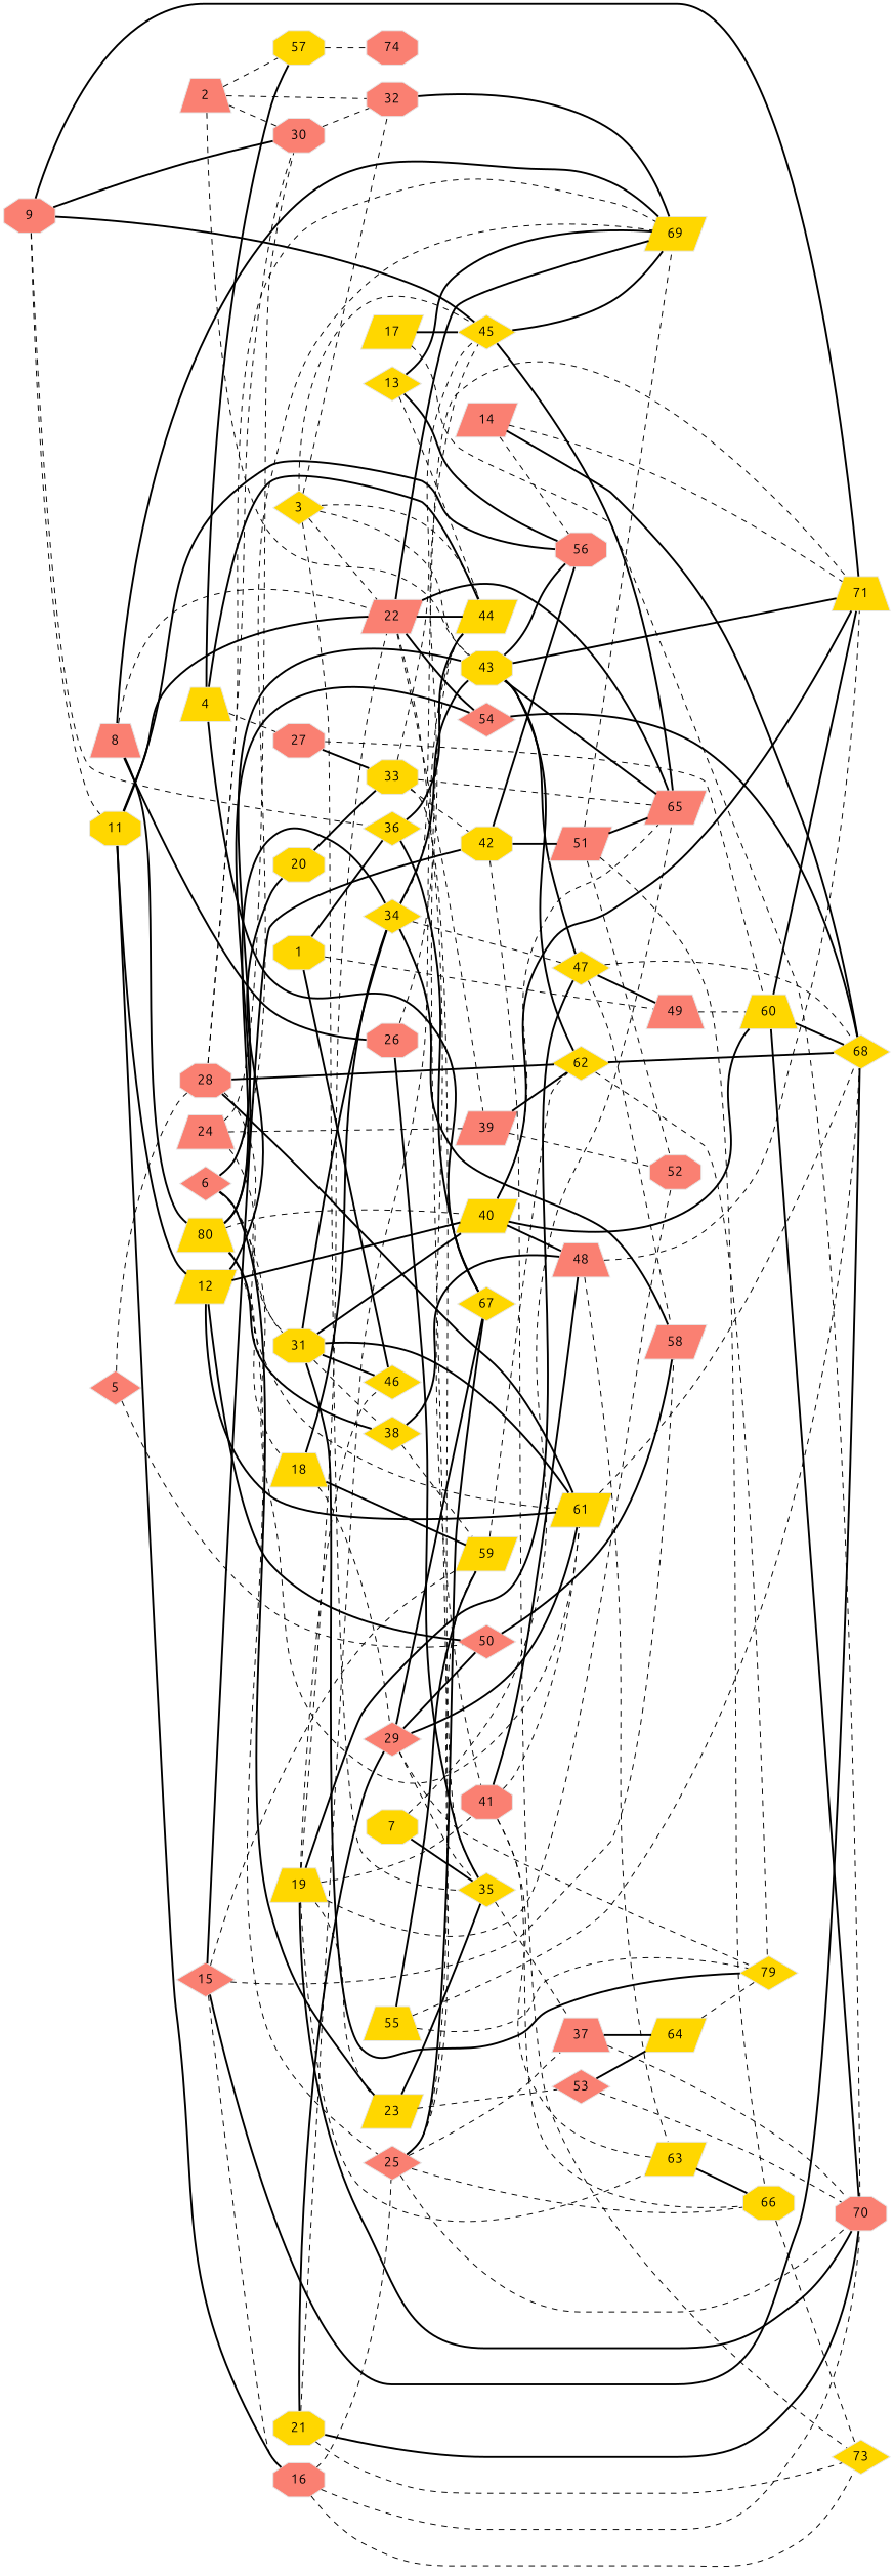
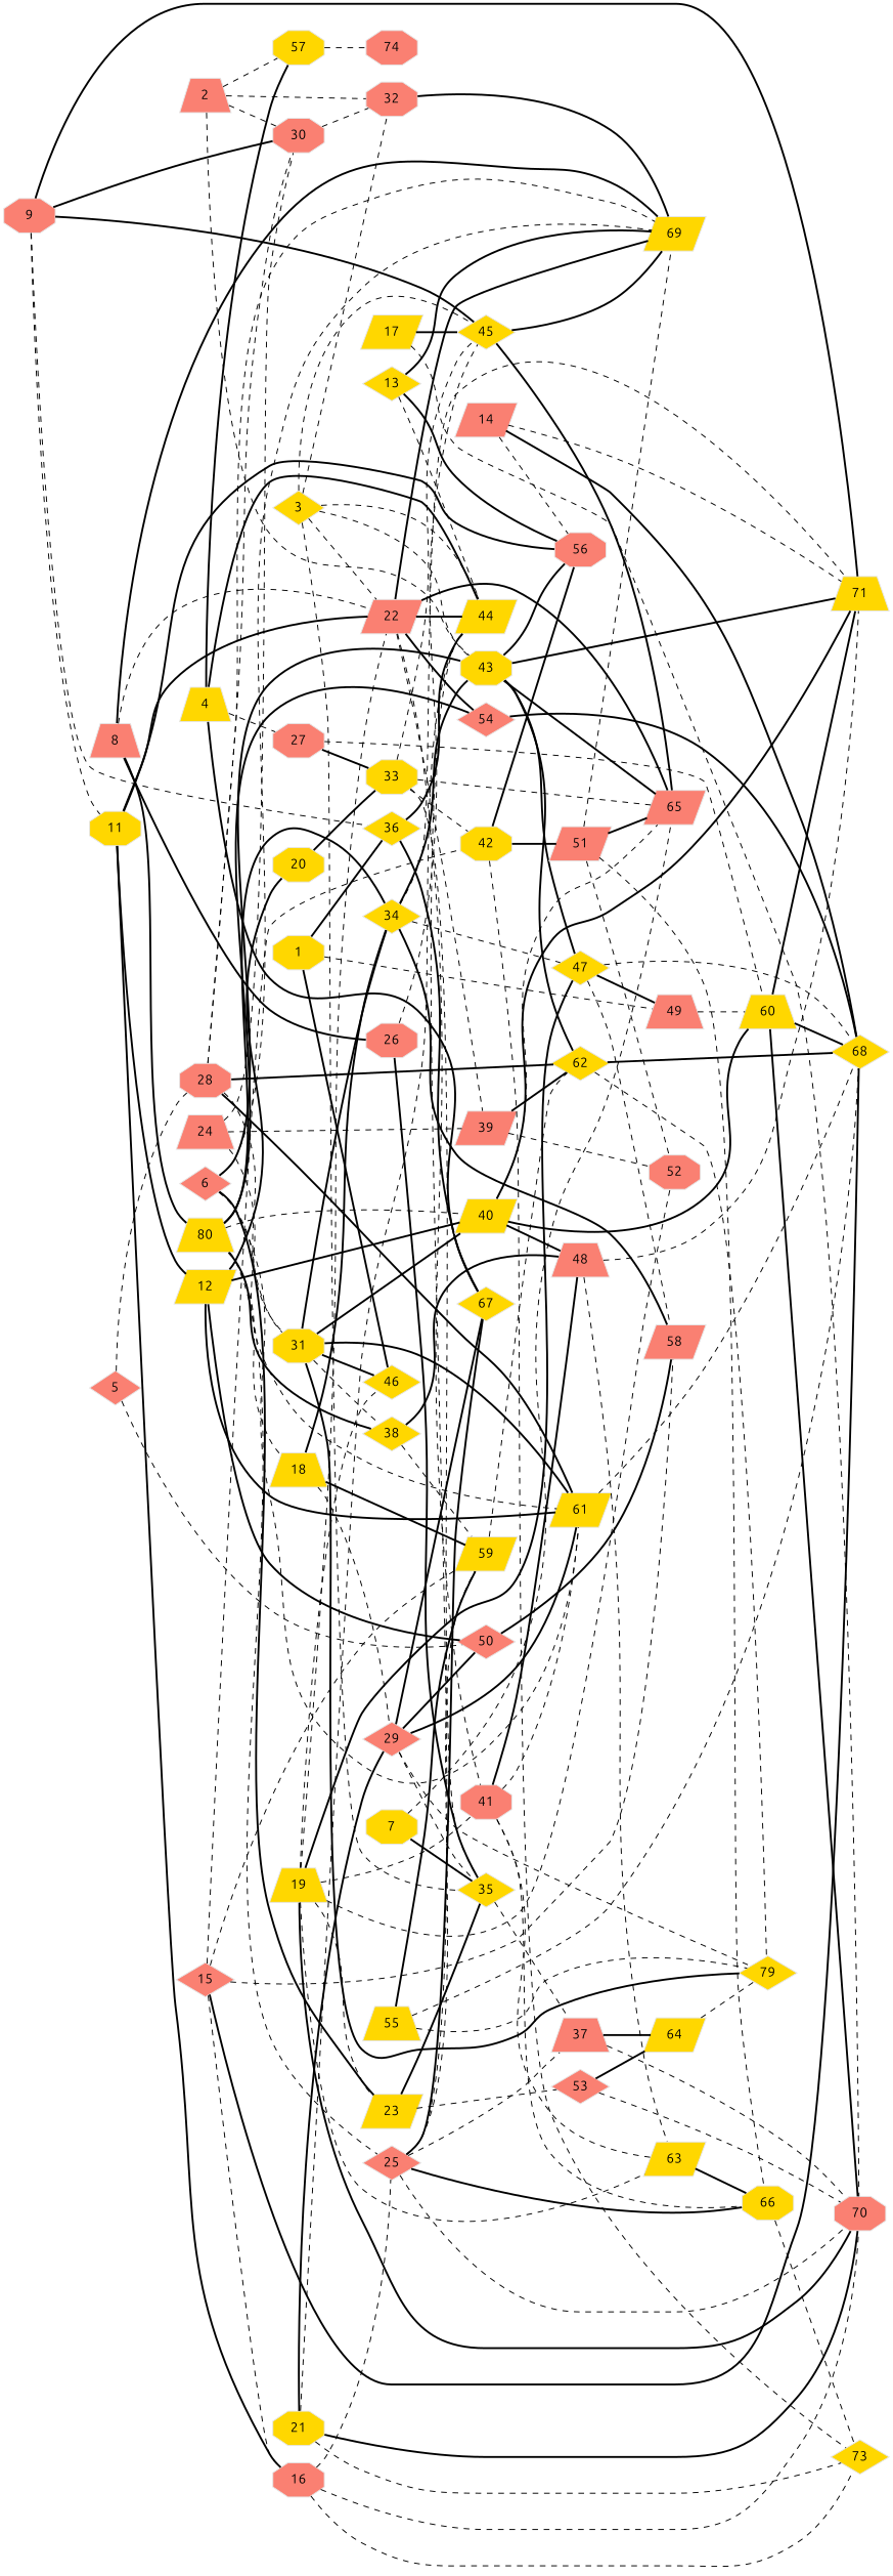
  graph {
    fontname=Ubuntu
    rankdir=LR
    node [color=gray90 fillcolor=gold fontname=Ubuntu shape=octagon style=filled]
    edge [fontname=Ubuntu style=dashed weight=1.0]
    36 [shape=diamond]
    1
    46 [shape=diamond]
    49 [fillcolor=salmon shape=trapezium]
    44 [shape=parallelogram]
    67 [shape=diamond]
    60 [shape=trapezium]
    2 [fillcolor=salmon shape=trapezium]
    30 [fillcolor=salmon]
    32 [fillcolor=salmon]
    43
    57
    69 [shape=parallelogram]
    65 [fillcolor=salmon shape=parallelogram]
    71 [shape=trapezium]
    56 [fillcolor=salmon]
    47 [shape=diamond]
    62 [shape=diamond]
    74 [fillcolor=salmon]
    3 [shape=diamond]
    22 [fillcolor=salmon shape=parallelogram]
    35 [shape=diamond]
    45 [shape=diamond]
    54 [fillcolor=salmon shape=diamond]
    41 [fillcolor=salmon]
    39 [fillcolor=salmon shape=parallelogram]
    37 [fillcolor=salmon shape=trapezium]
    4 [shape=trapezium]
    27 [fillcolor=salmon]
    33
    5 [fillcolor=salmon shape=diamond]
    28 [fillcolor=salmon]
    50 [fillcolor=salmon shape=diamond]
    31
    61 [shape=parallelogram]
    58 [fillcolor=salmon shape=parallelogram]
    6 [fillcolor=salmon shape=diamond]
    23 [shape=parallelogram]
    53 [fillcolor=salmon shape=diamond]
    34 [shape=diamond]
    38 [shape=diamond]
    40 [shape=parallelogram]
    n43 [label=79 shape=diamond]
    68 [shape=diamond]
    7
    8 [fillcolor=salmon shape=trapezium]
    n47 [label=80 shape=trapezium]
    26 [fillcolor=salmon]
    18 [shape=trapezium]
    25 [fillcolor=salmon shape=diamond]
    9 [fillcolor=salmon]
    11
    12 [shape=parallelogram]
    16 [fillcolor=salmon]
    59 [shape=parallelogram]
    29 [fillcolor=salmon shape=diamond]
    70 [fillcolor=salmon]
    66
    48 [fillcolor=salmon shape=trapezium]
    20
    73 [shape=diamond]
    13 [shape=diamond]
    14 [fillcolor=salmon shape=parallelogram]
    15 [fillcolor=salmon shape=diamond]
    42
    51 [fillcolor=salmon shape=parallelogram]
    17 [shape=parallelogram]
    19 [shape=trapezium]
    52 [fillcolor=salmon]
    63 [shape=parallelogram]
    21
    64 [shape=parallelogram]
    24 [fillcolor=salmon shape=trapezium]
    55 [shape=trapezium]
    36 -- 44 [style=bold]
    36 -- 67 [style=bold]
    1 -- 36 [style=bold]
    1 -- 46 [style=bold]
    1 -- 49
    49 -- 60
    60 -- 71 [style=bold]
    60 -- 68 [style=bold]
    60 -- 70 [style=bold]
    2 -- 30
    2 -- 32
    2 -- 43
    2 -- 57
    30 -- 32
    32 -- 69 [style=bold]
    43 -- 65 [style=bold]
    43 -- 71 [style=bold]
    43 -- 56 [style=bold]
    43 -- 47 [style=bold]
    43 -- 62 [style=bold]
    57 -- 74 [weight=2.0]
    47 -- 49 [style=bold]
    47 -- 58
    47 -- 68
    62 -- n43
    62 -- 68 [style=bold]
    3 -- 44
    3 -- 32
    3 -- 43
    3 -- 22
    3 -- 35
    3 -- 45
    22 -- 44 [style=bold]
    22 -- 69 [style=bold]
    22 -- 65 [style=bold]
    22 -- 54 [style=bold]
    22 -- 41
    22 -- 39
    35 -- 37
    45 -- 69 [style=bold]
    45 -- 65 [style=bold weight=2.0]
    54 -- 68 [style=bold]
    41 -- 61
    41 -- 66
    41 -- 48 [style=bold]
    41 -- 63 [weight=2.0]
    39 -- 62 [style=bold]
    39 -- 52
    37 -- 70
    37 -- 64 [style=bold]
    4 -- 44 [style=bold]
    4 -- 67 [style=bold]
    4 -- 57 [style=bold]
    4 -- 27
    27 -- 60
    27 -- 33 [style=bold]
    33 -- 65
    33 -- 35
    33 -- 45 [weight=2.0]
    33 -- 42
    5 -- 28
    5 -- 50
    28 -- 30
    28 -- 69
    28 -- 62 [style=bold]
    28 -- 31
    28 -- 61 [style=bold]
    50 -- 58 [style=bold]
    31 -- 46 [style=bold]
    31 -- 61 [style=bold]
    31 -- 34 [style=bold]
    31 -- 38
    31 -- 40 [style=bold]
    31 -- n43 [style=bold]
    61 -- 68
    6 -- 43 [style=bold]
    6 -- 69
    6 -- 31
    6 -- 61 [weight=2.0]
    6 -- 23 [style=bold]
    23 -- 35 [style=bold]
    23 -- 53
    53 -- 70
    53 -- 64 [style=bold]
    34 -- 43 [style=bold]
    34 -- 71
    34 -- 47
    34 -- 58 [style=bold]
    38 -- 59
    38 -- 48 [style=bold]
    40 -- 60 [style=bold]
    40 -- 65
    40 -- 71 [style=bold]
    40 -- 48 [style=bold]
    7 -- 65
    7 -- 35 [style=bold]
    8 -- 69 [style=bold]
    8 -- 22
    8 -- n47 [style=bold weight=2.0]
    8 -- 26 [style=bold]
    n47 -- 54 [style=bold]
    n47 -- 34 [style=bold]
    n47 -- 38 [style=bold]
    n47 -- 40
    n47 -- 18
    n47 -- 25
    26 -- 35 [style=bold]
    26 -- 45
    18 -- 34 [style=bold]
    18 -- 59 [style=bold]
    18 -- 29
    25 -- 44
    25 -- 67 [style=bold]
    25 -- 37
    25 -- 59
    25 -- 70
-   25 -- 66
+   25 -- 66 [style=bold]
    9 -- 36
    9 -- 30 [style=bold]
    9 -- 71 [style=bold]
    9 -- 45 [style=bold]
    9 -- 11
    11 -- 56 [style=bold weight=2.0]
    11 -- 22 [style=bold]
    11 -- 12 [style=bold]
    11 -- 16 [style=bold]
    12 -- 50 [style=bold]
    12 -- 61 [style=bold]
    12 -- 40 [style=bold]
    12 -- 20 [style=bold]
    16 -- 25
    16 -- 70
    16 -- 73
    59 -- 62
    29 -- 67 [style=bold]
    29 -- 35
    29 -- 50 [style=bold]
    29 -- 61 [style=bold]
    29 -- n43
    66 -- 73
    48 -- 71
    48 -- 63
    20 -- 33 [style=bold]
    13 -- 44
    13 -- 69 [style=bold]
    13 -- 56 [style=bold]
    14 -- 71
    14 -- 56
    14 -- 68 [style=bold]
    15 -- 58
    15 -- 68 [style=bold]
    15 -- 16
    15 -- 59
-   15 -- 42 [style=bold]
+   15 -- 42
    42 -- 56 [style=bold weight=2.0]
    42 -- 73
    42 -- 51 [style=bold]
    51 -- 69
    51 -- 65 [style=bold]
    51 -- 66
    51 -- 52
    17 -- 45 [style=bold]
    17 -- 70
    19 -- 46
    19 -- 47 [style=bold weight=2.0]
    19 -- 22
    19 -- 41
    19 -- 23
    19 -- 70 [style=bold]
    19 -- 52 [weight=2.0]
    19 -- 63
    63 -- 66 [style=bold]
    21 -- 44
    21 -- 29 [style=bold]
    21 -- 70 [style=bold]
    21 -- 73
    64 -- n43 [weight=2.0]
    24 -- 30
    24 -- 39
    24 -- 61
    55 -- n43
    55 -- 68
    55 -- 59 [style=bold]
  }
